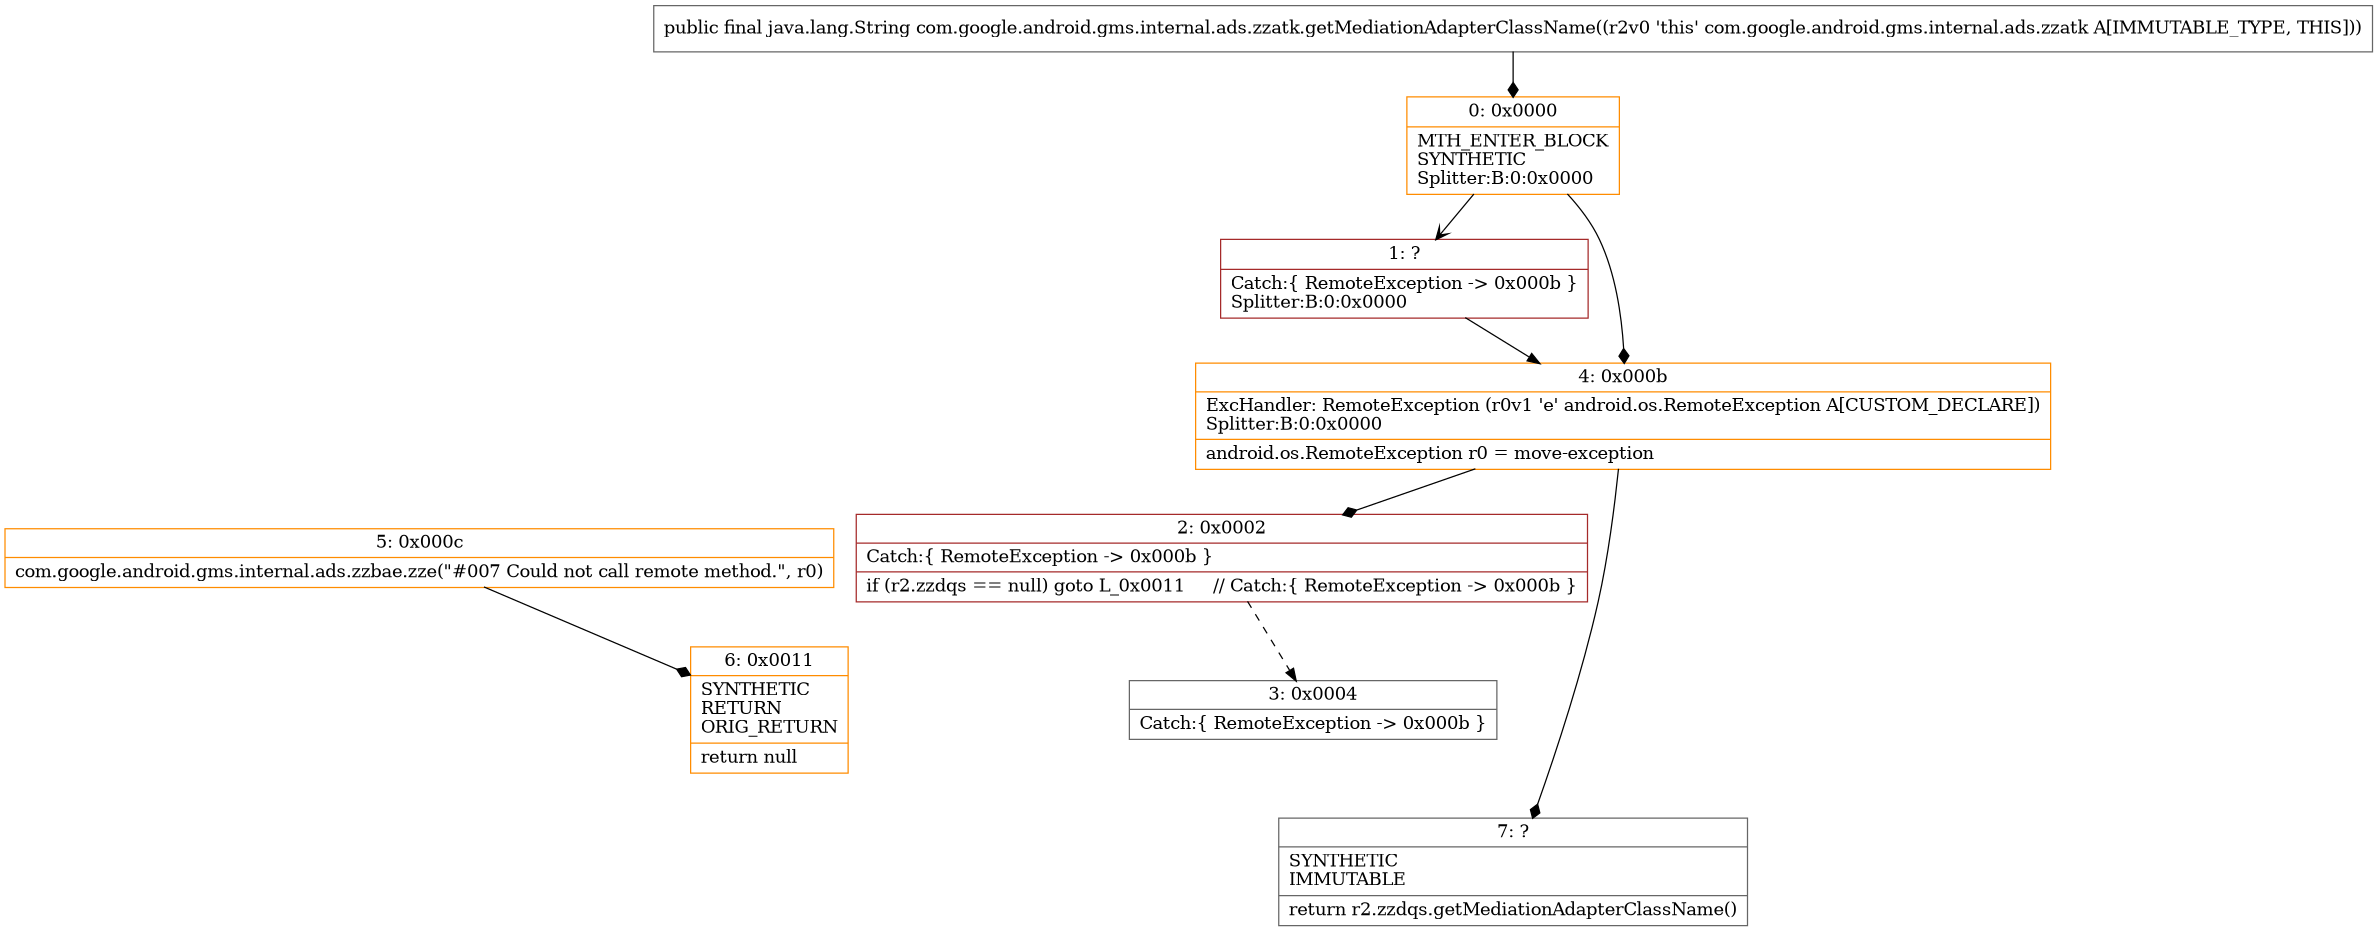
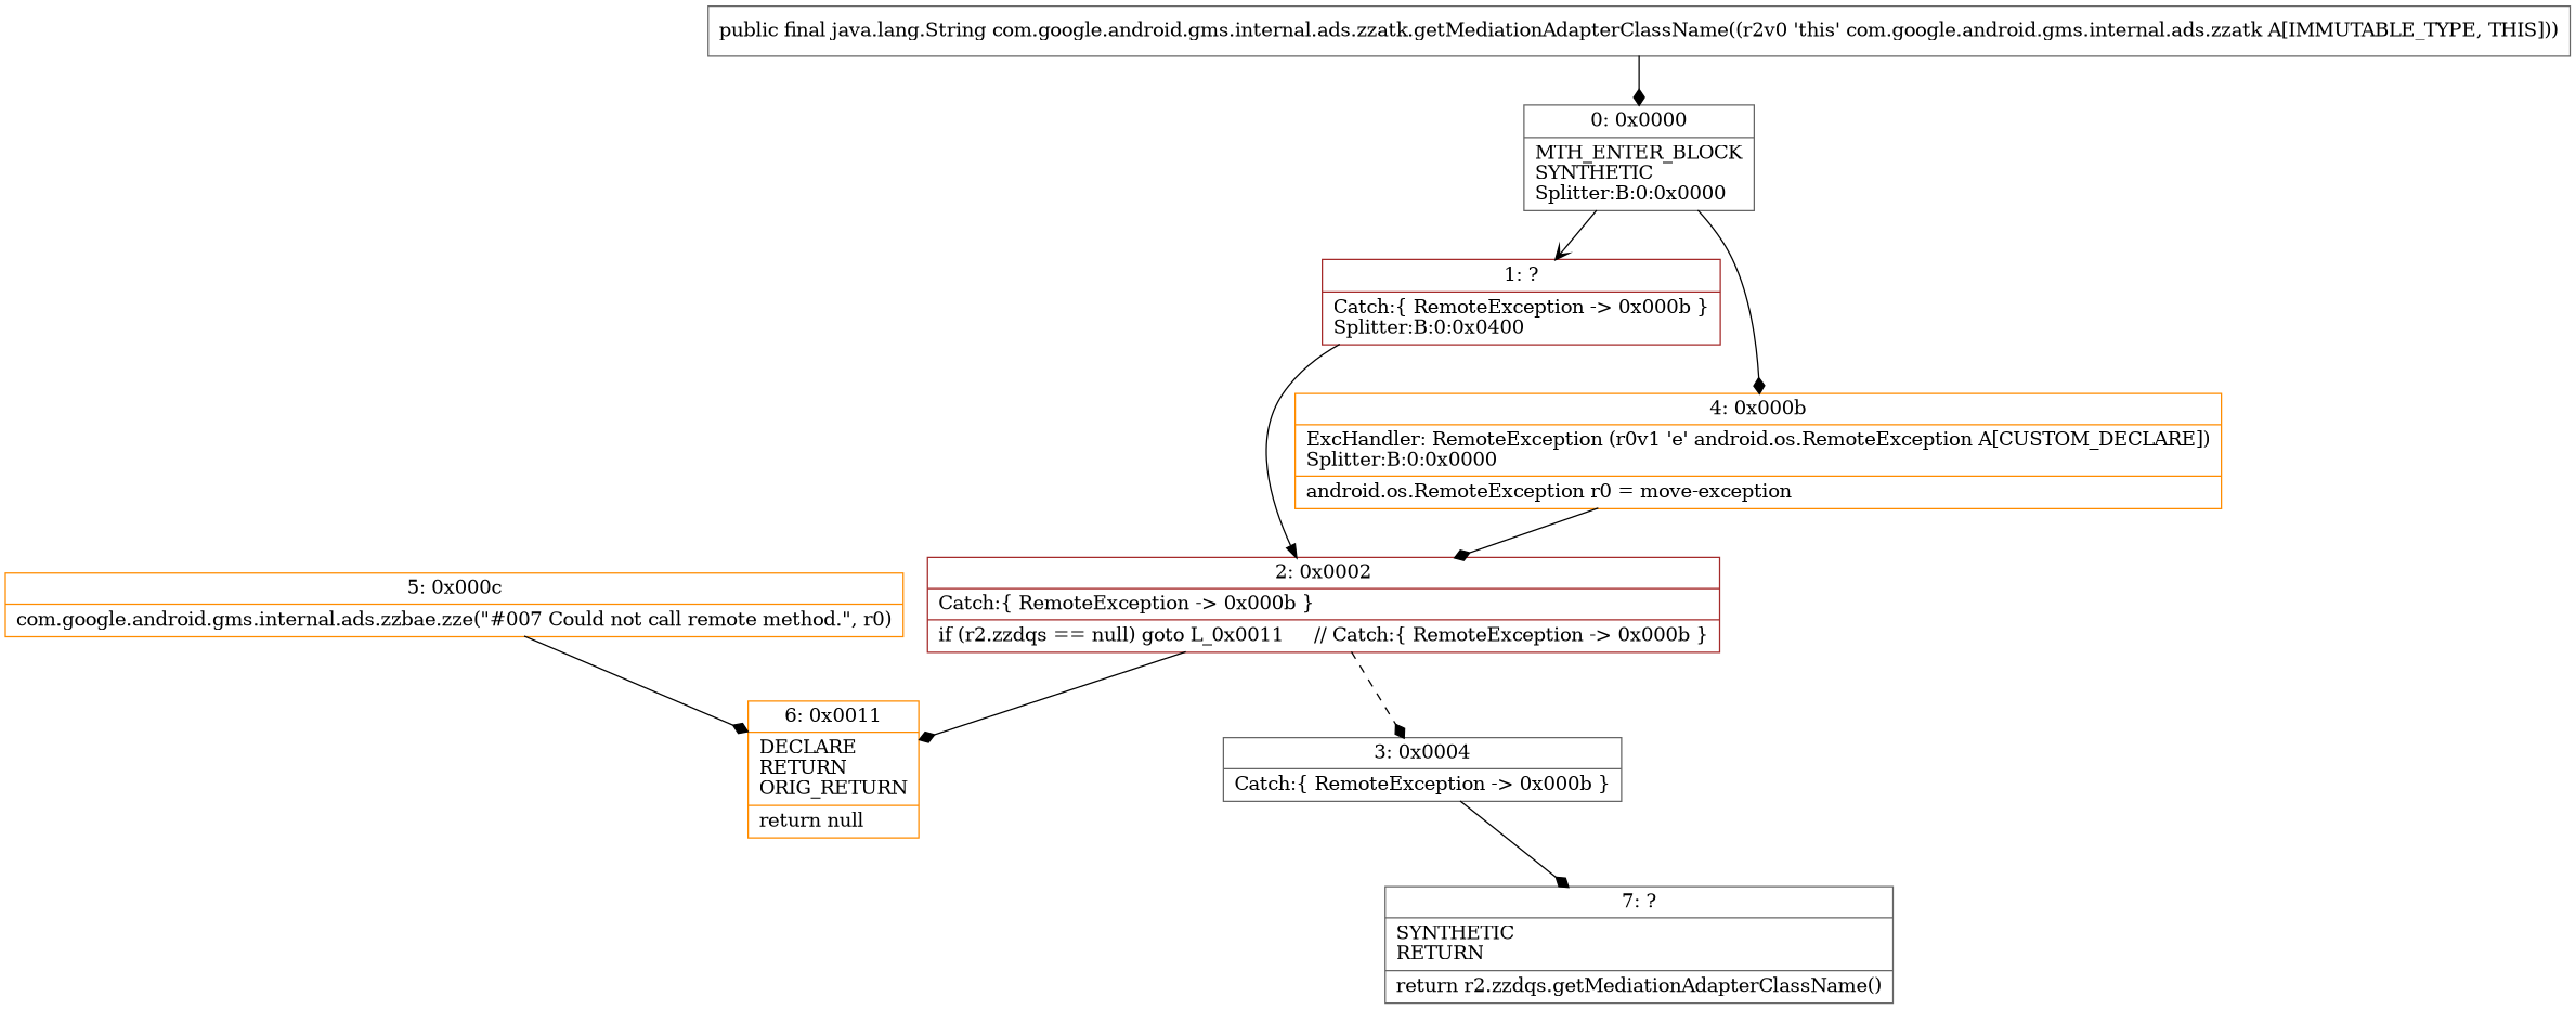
  digraph {
    node [color=darkorange shape=record]
    edge [arrowhead=diamond]
-   n1 [label="{0\:\ 0x0000|MTH_ENTER_BLOCK\lSYNTHETIC\lSplitter:B:0:0x0000\l}"]
-   n2 [color=brown label="{1\:\ ?|Catch:\{ RemoteException \-\> 0x000b \}\lSplitter:B:0:0x0000\l}"]
+   n1 [color=gray40 label="{0\:\ 0x0000|MTH_ENTER_BLOCK\lSYNTHETIC\lSplitter:B:0:0x0000\l}"]
+   n2 [color=brown label="{1\:\ ?|Catch:\{ RemoteException \-\> 0x000b \}\lSplitter:B:0:0x0400\l}"]
    n3 [label="{4\:\ 0x000b|ExcHandler: RemoteException (r0v1 'e' android.os.RemoteException A[CUSTOM_DECLARE])\lSplitter:B:0:0x0000\l|android.os.RemoteException r0 = move\-exception\l}"]
    n4 [color=brown label="{2\:\ 0x0002|Catch:\{ RemoteException \-\> 0x000b \}\l|if (r2.zzdqs == null) goto L_0x0011     \/\/ Catch:\{ RemoteException \-\> 0x000b \}\l}"]
    n5 [color=gray40 label="{3\:\ 0x0004|Catch:\{ RemoteException \-\> 0x000b \}\l}"]
-   n6 [label="{6\:\ 0x0011|SYNTHETIC\lRETURN\lORIG_RETURN\l|return null\l}"]
-   n7 [color=gray40 label="{7\:\ ?|SYNTHETIC\lIMMUTABLE\l|return r2.zzdqs.getMediationAdapterClassName()\l}"]
+   n6 [label="{6\:\ 0x0011|DECLARE\lRETURN\lORIG_RETURN\l|return null\l}"]
+   n7 [color=gray40 label="{7\:\ ?|SYNTHETIC\lRETURN\l|return r2.zzdqs.getMediationAdapterClassName()\l}"]
    n8 [label="{5\:\ 0x000c|com.google.android.gms.internal.ads.zzbae.zze(\"#007 Could not call remote method.\", r0)\l}"]
    n9 [color=gray40 label="{public final java.lang.String com.google.android.gms.internal.ads.zzatk.getMediationAdapterClassName((r2v0 'this' com.google.android.gms.internal.ads.zzatk A[IMMUTABLE_TYPE, THIS])) }"]
    n1 -> n2 [arrowhead=vee]
    n1 -> n3
-   n2 -> n3 [arrowhead=normal]
+   n2 -> n4 [arrowhead=normal]
    n3 -> n4
-   n4 -> n5 [arrowhead=normal style=dashed]
-   n3 -> n7
+   n4 -> n5 [style=dashed]
+   n4 -> n6
+   n5 -> n7
    n8 -> n6
    n9 -> n1
  }
